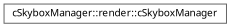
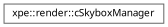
  digraph {
    rankdir=LR
    fontname="Noto Sans"
-   n1 [color=grey40 fillcolor=white fontname="Noto Sans" fontsize=10 height=0.2 label="cSkyboxManager::render::cSkyboxManager" shape=box style=filled width=0.4]
+   n1 [color=grey40 fillcolor=white fontname="Noto Sans" fontsize=10 height=0.2 label="xpe::render::cSkyboxManager" shape=box style=filled width=0.4]
  }
